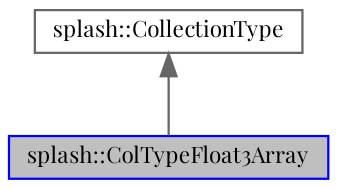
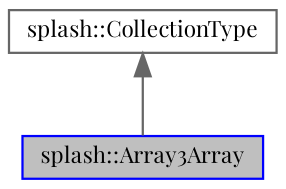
  digraph {
    fontname="Playfair Display"
    node [fontname="Playfair Display" fontsize=10 shape=record style=filled]
-   n1 [color=blue fillcolor=grey75 fontcolor=black height=0.2 label="splash::ColTypeFloat3Array" width=0.4]
+   n1 [color=blue fillcolor=grey75 fontcolor=black height=0.2 label="splash::Array3Array" width=0.4]
    n2 [color=gray40 fillcolor=white height=0.2 label="splash::CollectionType" width=0.4]
    n2 -> n1 [color=gray40 dir=back fontname="Playfair Display" fontsize=10 labelfontname=FreeSans labelfontsize=10 style=solid]
  }
